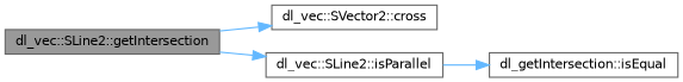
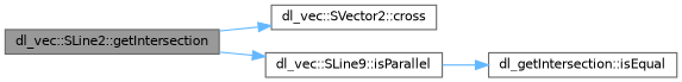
  digraph {
    rankdir=LR
    node [color=grey40 fillcolor=white fontname=Helvetica fontsize=10 shape=box style=filled]
    edge [color=steelblue1 fontname=Helvetica fontsize=10 labelfontname=Helvetica labelfontsize=10 style=solid]
    n1 [color=gray40 fillcolor=grey60 fontcolor=black height=0.2 label="dl_vec::SLine2::getIntersection" width=0.4]
    n2 [height=0.2 label="dl_vec::SVector2::cross" width=0.4]
-   n3 [height=0.2 label="dl_vec::SLine2::isParallel" width=0.4]
+   n3 [height=0.2 label="dl_vec::SLine9::isParallel" width=0.4]
    n4 [height=0.2 label="dl_getIntersection::isEqual" width=0.4]
    n1 -> n2
    n1 -> n3
    n3 -> n4
  }
